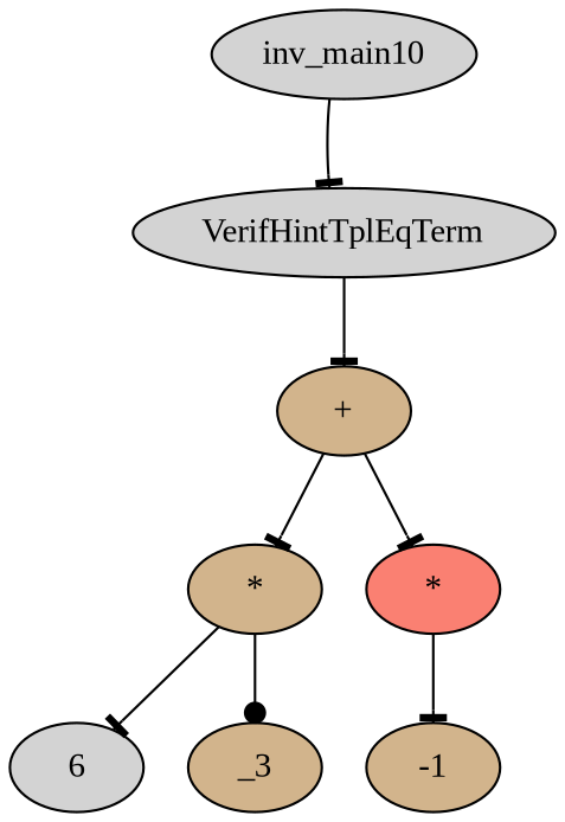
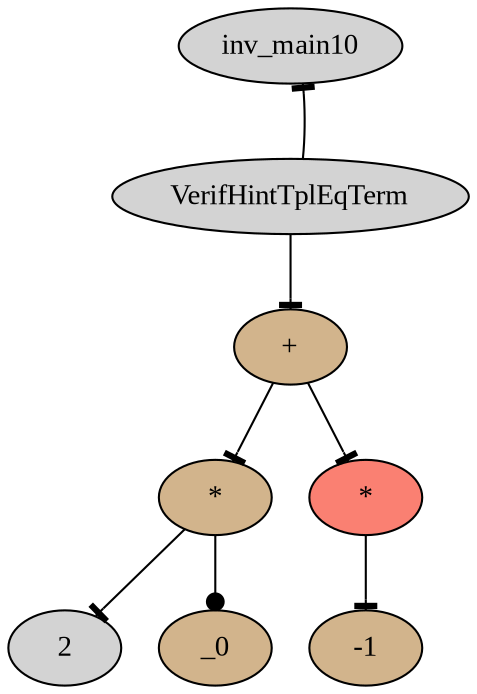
  digraph {
    fontname="Liberation Serif"
    node [fillcolor=tan fontname="Liberation Serif" style=filled]
    edge [arrowhead=tee fontname="Liberation Serif"]
    n1 [fillcolor=lightgrey label=inv_main10]
    n2 [fillcolor=lightgrey label=VerifHintTplEqTerm]
    n3 [label="+"]
    n4 [label="*"]
    n5 [fillcolor=salmon label="*"]
-   n6 [fillcolor=lightgrey label=6]
-   n7 [label=_3]
+   n6 [fillcolor=lightgrey label=2]
+   n7 [label=_0]
    n8 [label=-1]
-   n1 -> n2
+   n2 -> n1
    n2 -> n3
    n3 -> n4
    n3 -> n5
    n4 -> n6
    n4 -> n7 [arrowhead=dot]
    n5 -> n8
  }
